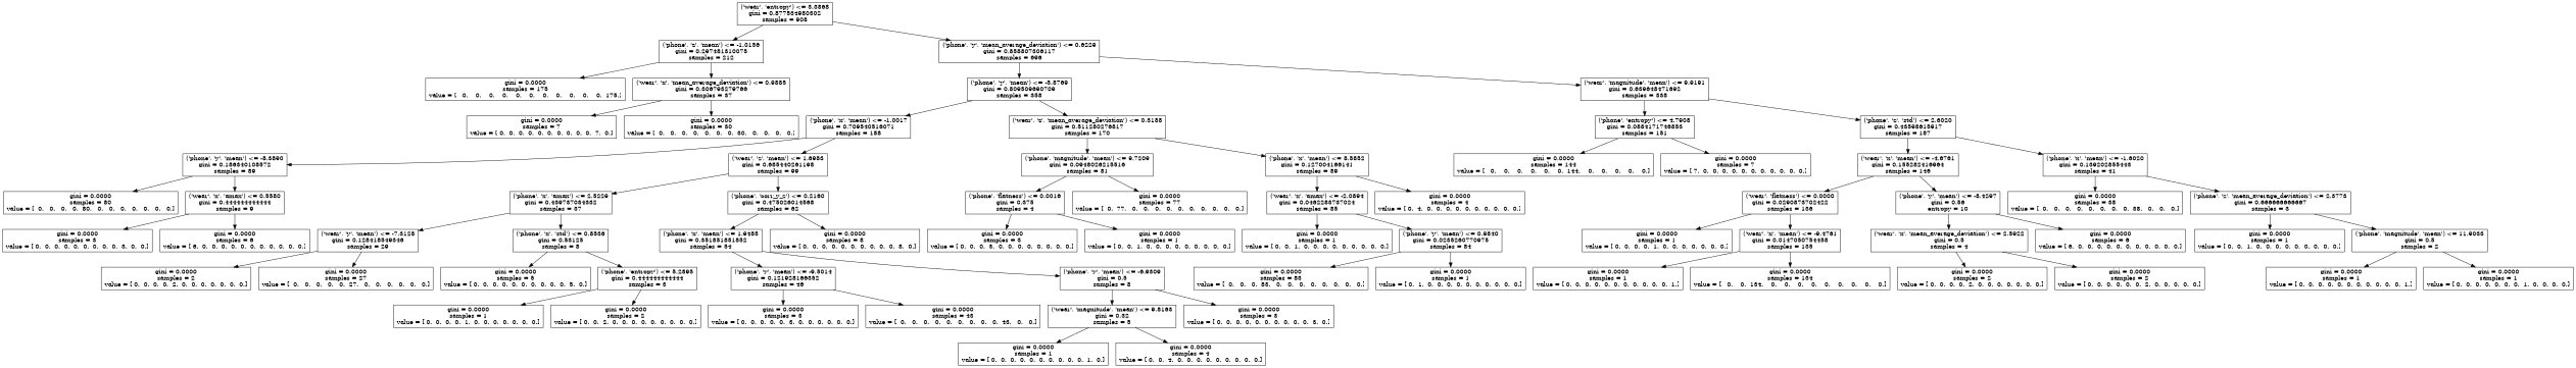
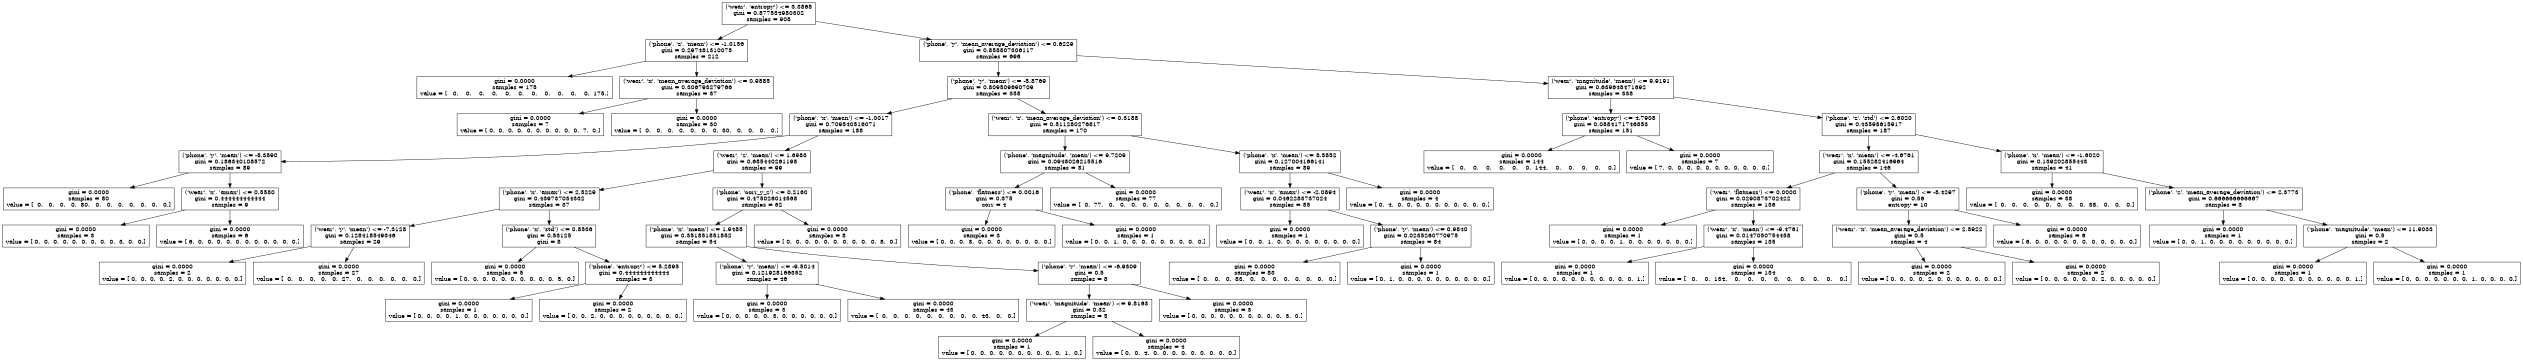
  digraph {
    node [shape=box]
    n1 [label="('wear', 'entropy') <= 3.3868\ngini = 0.877534980302\nsamples = 908"]
    n2 [label="('phone', 'z', 'mean') <= -1.0156\ngini = 0.297481310075\nsamples = 212"]
    n3 [label="('phone', 'y', 'mean_average_deviation') <= 0.6229\ngini = 0.858807306117\nsamples = 696"]
    n4 [label="gini = 0.0000\nsamples = 175\nvalue = [   0.    0.    0.    0.    0.    0.    0.    0.    0.    0.    0.  175.]"]
    n5 [label="('wear', 'x', 'mean_average_deviation') <= 0.9885\ngini = 0.306793279766\nsamples = 37"]
    n6 [label="('phone', 'y', 'mean') <= -5.8769\ngini = 0.809509690709\nsamples = 358"]
    n7 [label="('wear', 'magnitude', 'mean') <= 9.9191\ngini = 0.639648471692\nsamples = 338"]
    n8 [label="gini = 0.0000\nsamples = 7\nvalue = [ 0.  0.  0.  0.  0.  0.  0.  0.  0.  0.  7.  0.]"]
    n9 [label="gini = 0.0000\nsamples = 30\nvalue = [  0.   0.   0.   0.   0.   0.   0.  30.   0.   0.   0.   0.]"]
    n10 [label="('phone', 'x', 'mean') <= -1.0017\ngini = 0.709540516071\nsamples = 188"]
    n11 [label="('wear', 'z', 'mean_average_deviation') <= 0.3188\ngini = 0.511280276817\nsamples = 170"]
    n12 [label="('phone', 'entropy') <= 4.7908\ngini = 0.0884171746853\nsamples = 151"]
    n13 [label="('phone', 'z', 'std') <= 2.6020\ngini = 0.43598615917\nsamples = 187"]
    n14 [label="('phone', 'y', 'mean') <= -8.3890\ngini = 0.186340108572\nsamples = 89"]
    n15 [label="('wear', 'z', 'mean') <= 1.6983\ngini = 0.685440261198\nsamples = 99"]
    n16 [label="('phone', 'magnitude', 'mean') <= 9.7209\ngini = 0.0948026215516\nsamples = 81"]
    n17 [label="('phone', 'x', 'mean') <= 8.5852\ngini = 0.127004166141\nsamples = 89"]
    n18 [label="gini = 0.0000\nsamples = 80\nvalue = [  0.   0.   0.   0.  80.   0.   0.   0.   0.   0.   0.   0.]"]
    n19 [label="('wear', 'x', 'amax') <= 0.5580\ngini = 0.444444444444\nsamples = 9"]
    n20 [label="('phone', 'x', 'amax') <= 2.5229\ngini = 0.439737034332\nsamples = 37"]
    n21 [label="('phone', 'corr_y_z') <= 0.2160\ngini = 0.475026014568\nsamples = 62"]
    n22 [label="gini = 0.0000\nsamples = 3\nvalue = [ 0.  0.  0.  0.  0.  0.  0.  0.  0.  3.  0.  0.]"]
    n23 [label="gini = 0.0000\nsamples = 6\nvalue = [ 6.  0.  0.  0.  0.  0.  0.  0.  0.  0.  0.  0.]"]
    n24 [label="('wear', 'y', 'mean') <= -7.3128\ngini = 0.128418549346\nsamples = 29"]
-   n25 [label="('phone', 'x', 'std') <= 0.8536\ngini = 0.53125\nsamples = 8"]
+   n25 [label="('phone', 'x', 'std') <= 0.8536\ngini = 0.53125\ngini = 8"]
    n26 [label="('phone', 'x', 'mean') <= 1.9485\ngini = 0.351851851852\nsamples = 54"]
    n27 [label="gini = 0.0000\nsamples = 8\nvalue = [ 0.  0.  0.  0.  0.  0.  0.  0.  0.  0.  8.  0.]"]
    n28 [label="gini = 0.0000\nsamples = 2\nvalue = [ 0.  0.  0.  0.  2.  0.  0.  0.  0.  0.  0.  0.]"]
    n29 [label="gini = 0.0000\nsamples = 27\nvalue = [  0.   0.   0.   0.   0.  27.   0.   0.   0.   0.   0.   0.]"]
    n30 [label="gini = 0.0000\nsamples = 5\nvalue = [ 0.  0.  0.  0.  0.  0.  0.  0.  0.  0.  5.  0.]"]
    n31 [label="('phone', 'entropy') <= 5.2895\ngini = 0.444444444444\nsamples = 3"]
    n32 [label="gini = 0.0000\nsamples = 1\nvalue = [ 0.  0.  0.  0.  1.  0.  0.  0.  0.  0.  0.  0.]"]
    n33 [label="gini = 0.0000\nsamples = 2\nvalue = [ 0.  0.  2.  0.  0.  0.  0.  0.  0.  0.  0.  0.]"]
    n34 [label="('phone', 'y', 'mean') <= -9.5014\ngini = 0.121928166352\nsamples = 46"]
    n35 [label="('phone', 'y', 'mean') <= -6.9309\ngini = 0.5\nsamples = 8"]
    n36 [label="gini = 0.0000\nsamples = 3\nvalue = [ 0.  0.  0.  0.  0.  3.  0.  0.  0.  0.  0.  0.]"]
    n37 [label="gini = 0.0000\nsamples = 43\nvalue = [  0.   0.   0.   0.   0.   0.   0.   0.   0.  43.   0.   0.]"]
    n38 [label="('wear', 'magnitude', 'mean') <= 9.8163\ngini = 0.32\nsamples = 5"]
    n39 [label="gini = 0.0000\nsamples = 3\nvalue = [ 0.  0.  0.  0.  0.  0.  0.  0.  0.  0.  3.  0.]"]
    n40 [label="gini = 0.0000\nsamples = 1\nvalue = [ 0.  0.  0.  0.  0.  0.  0.  0.  0.  0.  1.  0.]"]
    n41 [label="gini = 0.0000\nsamples = 4\nvalue = [ 0.  0.  4.  0.  0.  0.  0.  0.  0.  0.  0.  0.]"]
-   n42 [label="('phone', 'flatness') <= 0.0016\ngini = 0.375\nsamples = 4"]
+   n42 [label="('phone', 'flatness') <= 0.0016\ngini = 0.375\ncorr = 4"]
    n43 [label="gini = 0.0000\nsamples = 77\nvalue = [  0.  77.   0.   0.   0.   0.   0.   0.   0.   0.   0.   0.]"]
    n44 [label="('wear', 'x', 'amax') <= -2.0894\ngini = 0.0462283737024\nsamples = 85"]
    n45 [label="gini = 0.0000\nsamples = 4\nvalue = [ 0.  4.  0.  0.  0.  0.  0.  0.  0.  0.  0.  0.]"]
    n46 [label="gini = 0.0000\nsamples = 3\nvalue = [ 0.  0.  0.  3.  0.  0.  0.  0.  0.  0.  0.  0.]"]
    n47 [label="gini = 0.0000\nsamples = 1\nvalue = [ 0.  0.  1.  0.  0.  0.  0.  0.  0.  0.  0.  0.]"]
    n48 [label="gini = 0.0000\nsamples = 1\nvalue = [ 0.  0.  1.  0.  0.  0.  0.  0.  0.  0.  0.  0.]"]
    n49 [label="('phone', 'y', 'mean') <= 0.9840\ngini = 0.0235260770975\nsamples = 84"]
    n50 [label="gini = 0.0000\nsamples = 83\nvalue = [  0.   0.   0.  83.   0.   0.   0.   0.   0.   0.   0.   0.]"]
    n51 [label="gini = 0.0000\nsamples = 1\nvalue = [ 0.  1.  0.  0.  0.  0.  0.  0.  0.  0.  0.  0.]"]
    n52 [label="gini = 0.0000\nsamples = 144\nvalue = [   0.    0.    0.    0.    0.    0.  144.    0.    0.    0.    0.    0.]"]
    n53 [label="gini = 0.0000\nsamples = 7\nvalue = [ 7.  0.  0.  0.  0.  0.  0.  0.  0.  0.  0.  0.]"]
    n54 [label="('wear', 'x', 'mean') <= -4.6761\ngini = 0.155282416964\nsamples = 146"]
    n55 [label="('phone', 'x', 'mean') <= -1.6020\ngini = 0.139202855443\nsamples = 41"]
    n56 [label="('wear', 'flatness') <= 0.0000\ngini = 0.0290873702422\nsamples = 136"]
    n57 [label="('phone', 'y', 'mean') <= -8.4297\ngini = 0.56\nentropy = 10"]
    n58 [label="gini = 0.0000\nsamples = 38\nvalue = [  0.   0.   0.   0.   0.   0.   0.   0.  38.   0.   0.   0.]"]
    n59 [label="('phone', 'z', 'mean_average_deviation') <= 2.3773\ngini = 0.666666666667\nsamples = 3"]
    n60 [label="gini = 0.0000\nsamples = 1\nvalue = [ 0.  0.  0.  0.  1.  0.  0.  0.  0.  0.  0.  0.]"]
    n61 [label="('wear', 'x', 'mean') <= -9.4761\ngini = 0.0147050754458\nsamples = 135"]
    n62 [label="('wear', 'x', 'mean_average_deviation') <= 2.5922\ngini = 0.5\nsamples = 4"]
    n63 [label="gini = 0.0000\nsamples = 6\nvalue = [ 6.  0.  0.  0.  0.  0.  0.  0.  0.  0.  0.  0.]"]
    n64 [label="gini = 0.0000\nsamples = 1\nvalue = [ 0.  0.  0.  0.  0.  0.  0.  0.  0.  0.  0.  1.]"]
    n65 [label="gini = 0.0000\nsamples = 134\nvalue = [   0.    0.  134.    0.    0.    0.    0.    0.    0.    0.    0.    0.]"]
    n66 [label="gini = 0.0000\nsamples = 2\nvalue = [ 0.  0.  0.  0.  2.  0.  0.  0.  0.  0.  0.  0.]"]
    n67 [label="gini = 0.0000\nsamples = 2\nvalue = [ 0.  0.  0.  0.  0.  0.  2.  0.  0.  0.  0.  0.]"]
    n68 [label="gini = 0.0000\nsamples = 1\nvalue = [ 0.  0.  1.  0.  0.  0.  0.  0.  0.  0.  0.  0.]"]
    n69 [label="('phone', 'magnitude', 'mean') <= 11.9033\ngini = 0.5\nsamples = 2"]
    n70 [label="gini = 0.0000\nsamples = 1\nvalue = [ 0.  0.  0.  0.  0.  0.  0.  0.  0.  0.  0.  1.]"]
    n71 [label="gini = 0.0000\nsamples = 1\nvalue = [ 0.  0.  0.  0.  0.  0.  0.  1.  0.  0.  0.  0.]"]
    n1 -> n2
    n1 -> n3
    n2 -> n4
    n2 -> n5
    n3 -> n6
    n3 -> n7
    n5 -> n8
    n5 -> n9
    n6 -> n10
    n6 -> n11
    n7 -> n12
    n7 -> n13
    n10 -> n14
    n10 -> n15
    n11 -> n16
    n11 -> n17
    n12 -> n52
    n12 -> n53
    n13 -> n54
    n13 -> n55
    n14 -> n18
    n14 -> n19
    n15 -> n20
    n15 -> n21
    n16 -> n42
    n16 -> n43
    n17 -> n44
    n17 -> n45
    n19 -> n22
    n19 -> n23
    n20 -> n24
    n20 -> n25
    n21 -> n26
    n21 -> n27
    n24 -> n28
    n24 -> n29
    n25 -> n30
    n25 -> n31
    n26 -> n34
    n26 -> n35
    n31 -> n32
    n31 -> n33
    n34 -> n36
    n34 -> n37
    n35 -> n38
    n35 -> n39
    n38 -> n40
    n38 -> n41
    n42 -> n46
    n42 -> n47
    n44 -> n48
    n44 -> n49
    n49 -> n50
    n49 -> n51
    n54 -> n56
    n54 -> n57
    n55 -> n58
    n55 -> n59
    n56 -> n60
    n56 -> n61
    n57 -> n62
    n57 -> n63
    n59 -> n68
    n59 -> n69
    n61 -> n64
    n61 -> n65
    n62 -> n66
    n62 -> n67
    n69 -> n70
    n69 -> n71
  }
